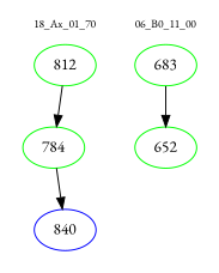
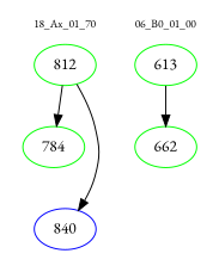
  digraph {
    fontname="EB Garamond"
    node [color=green fontname="EB Garamond"]
    edge [color=black fontname="EB Garamond"]
    n1 [label=812]
    n2 [label=784]
    n3 [color=blue label=840]
-   n4 [label=683]
-   n5 [label=652]
+   n4 [label=613]
+   n5 [label=662]
    subgraph cluster_1 {
      color=white
      fontsize=10
      label="18_Ax_01_70"
      n1
      n2
      n3
    }
    subgraph cluster_2 {
      color=white
      fontsize=10
-     label="06_B0_11_00"
+     label="06_B0_01_00"
      n4
      n5
    }
    n1 -> n2
-   n2 -> n3
+   n1 -> n3
    n4 -> n5
  }
